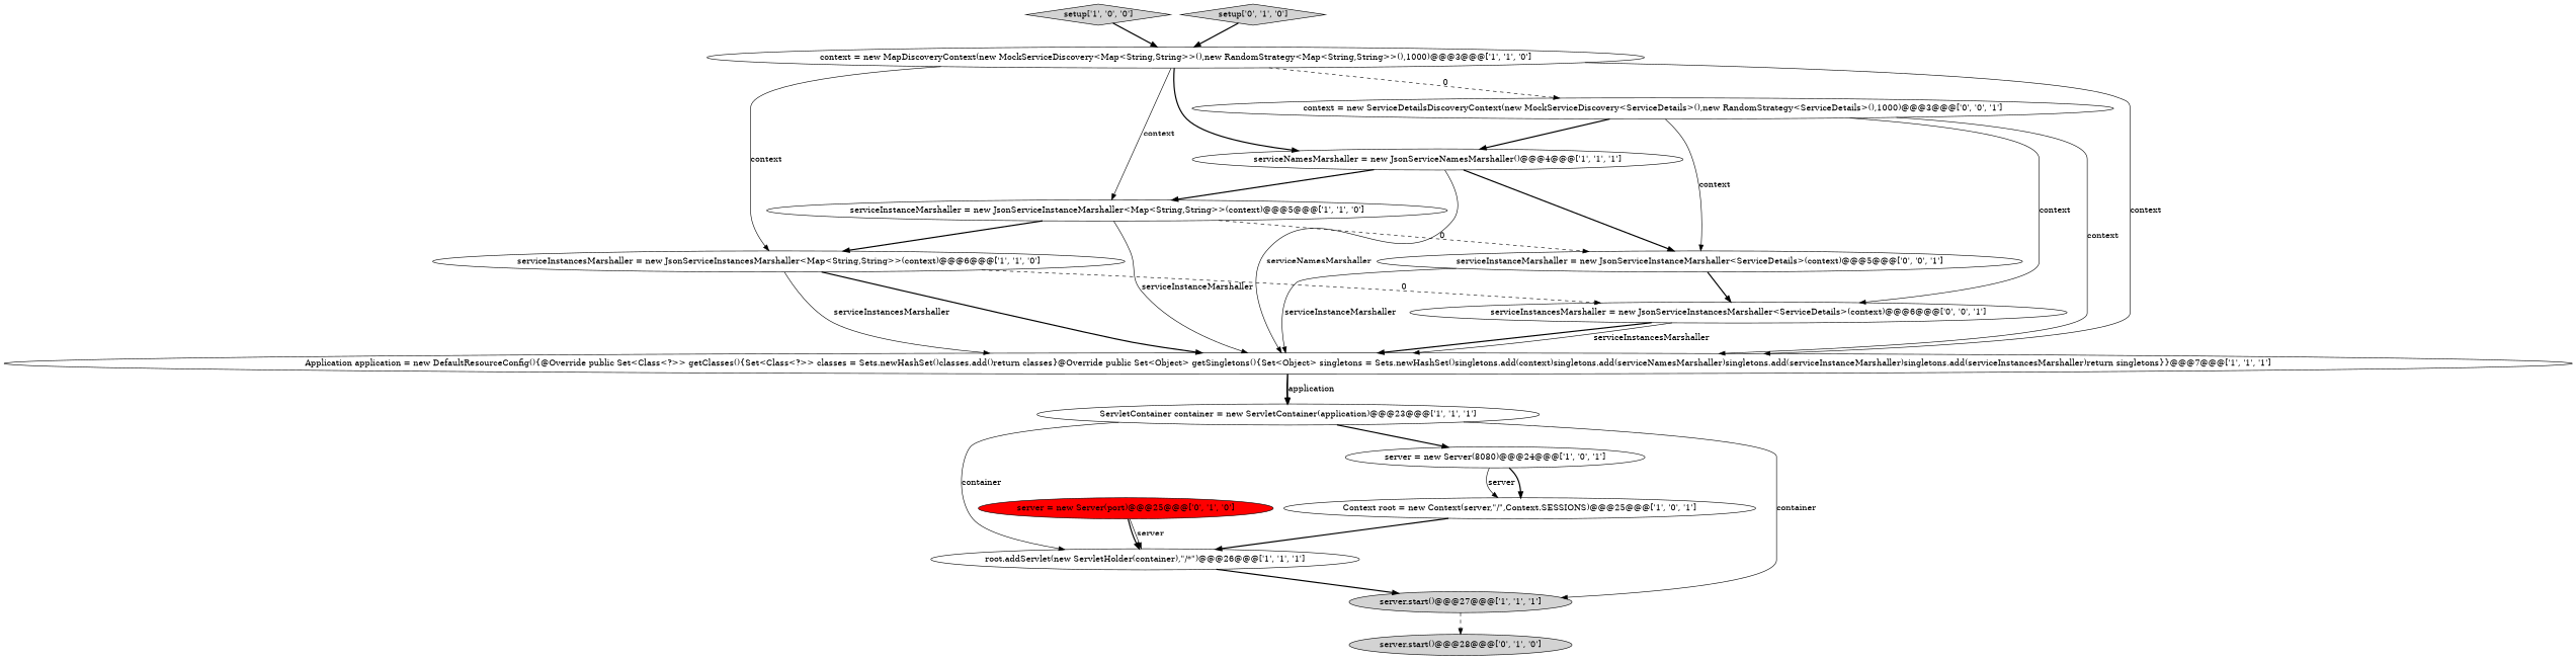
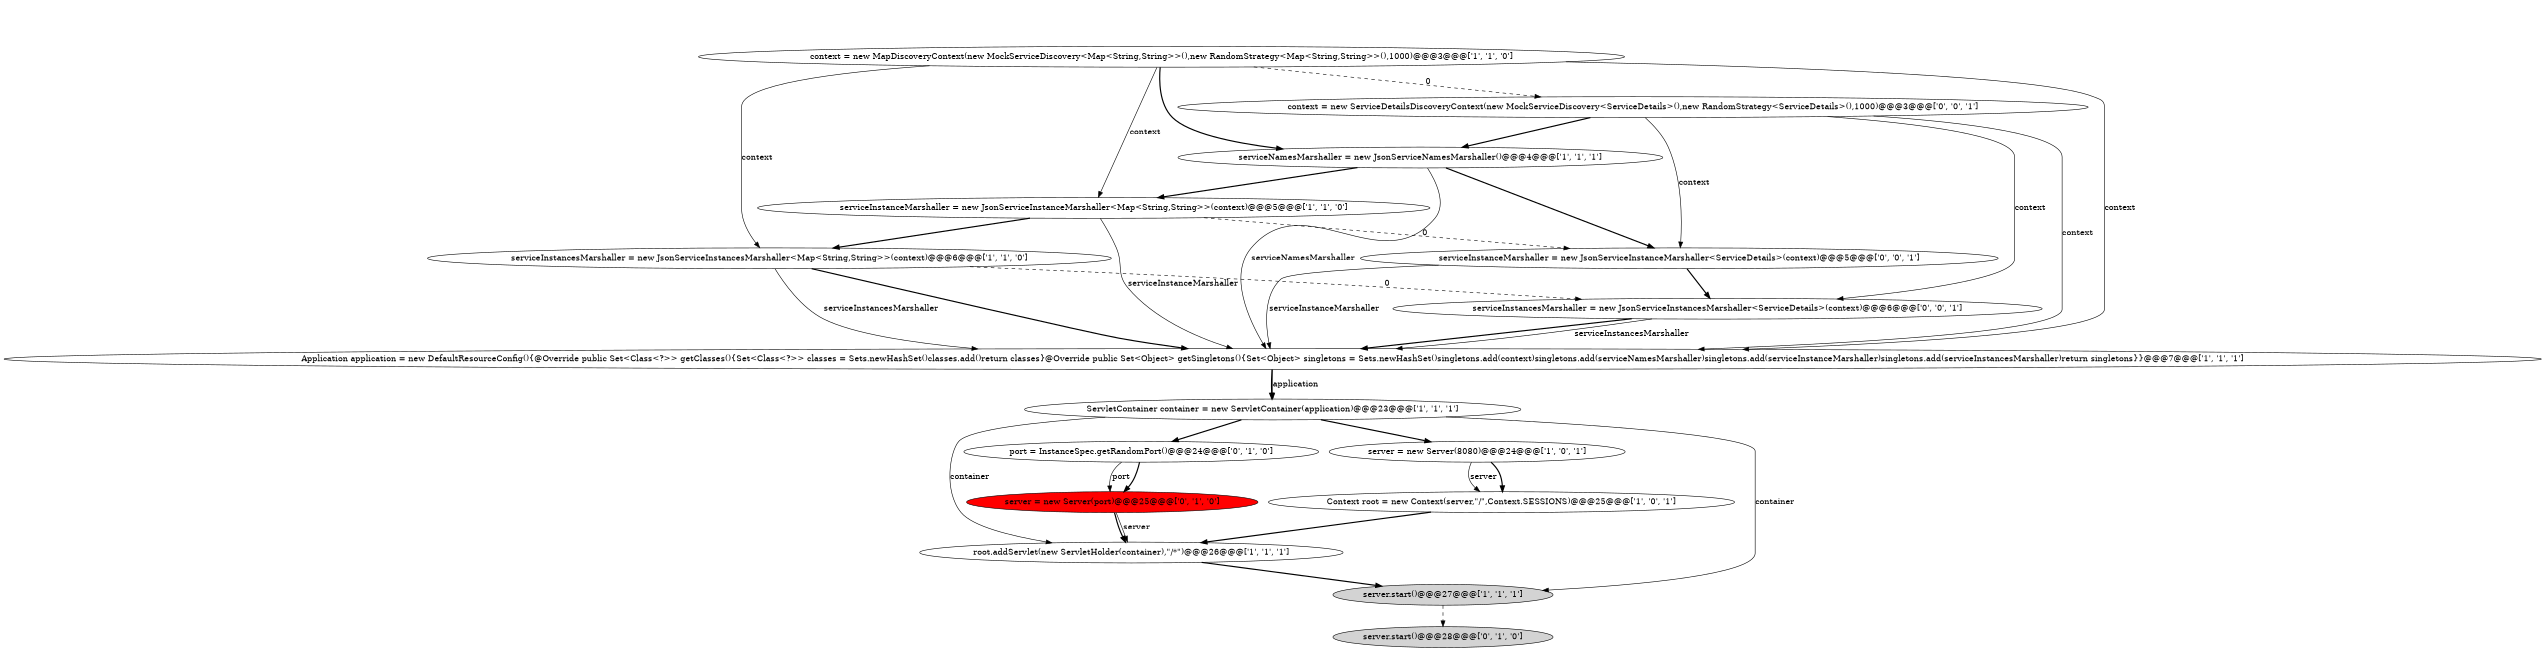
  digraph {
    node [fillcolor=white shape=ellipse style=filled]
    edge [style=bold]
    n1 [label="Context root = new Context(server,\"/\",Context.SESSIONS)@@@25@@@['1', '0', '1']"]
    n2 [label="root.addServlet(new ServletHolder(container),\"/*\")@@@26@@@['1', '1', '1']"]
    n3 [fillcolor=lightgray label="server.start()@@@27@@@['1', '1', '1']"]
    n4 [label="serviceInstancesMarshaller = new JsonServiceInstancesMarshaller<ServiceDetails>(context)@@@6@@@['0', '0', '1']"]
    n5 [label="Application application = new DefaultResourceConfig(){@Override public Set<Class<?>> getClasses(){Set<Class<?>> classes = Sets.newHashSet()classes.add()return classes}@Override public Set<Object> getSingletons(){Set<Object> singletons = Sets.newHashSet()singletons.add(context)singletons.add(serviceNamesMarshaller)singletons.add(serviceInstanceMarshaller)singletons.add(serviceInstancesMarshaller)return singletons}}@@@7@@@['1', '1', '1']"]
    n6 [label="ServletContainer container = new ServletContainer(application)@@@23@@@['1', '1', '1']"]
    n7 [fillcolor=lightgray label="server.start()@@@28@@@['0', '1', '0']"]
    n8 [label="server = new Server(8080)@@@24@@@['1', '0', '1']"]
-   n9 [fillcolor=lightgray label="setup['1', '0', '0']" shape=diamond]
    n10 [label="context = new MapDiscoveryContext(new MockServiceDiscovery<Map<String,String>>(),new RandomStrategy<Map<String,String>>(),1000)@@@3@@@['1', '1', '0']"]
    n11 [label="serviceInstanceMarshaller = new JsonServiceInstanceMarshaller<Map<String,String>>(context)@@@5@@@['1', '1', '0']"]
    n12 [label="serviceNamesMarshaller = new JsonServiceNamesMarshaller()@@@4@@@['1', '1', '1']"]
    n13 [label="context = new ServiceDetailsDiscoveryContext(new MockServiceDiscovery<ServiceDetails>(),new RandomStrategy<ServiceDetails>(),1000)@@@3@@@['0', '0', '1']"]
    n14 [label="serviceInstancesMarshaller = new JsonServiceInstancesMarshaller<Map<String,String>>(context)@@@6@@@['1', '1', '0']"]
+   n15 [label="port = InstanceSpec.getRandomPort()@@@24@@@['0', '1', '0']"]
    n16 [fillcolor=red label="server = new Server(port)@@@25@@@['0', '1', '0']"]
    n17 [label="serviceInstanceMarshaller = new JsonServiceInstanceMarshaller<ServiceDetails>(context)@@@5@@@['0', '0', '1']"]
-   n18 [fillcolor=lightgray label="setup['0', '1', '0']" shape=diamond]
    n1 -> n2
    n2 -> n3
    n3 -> n7 [style=dashed]
    n4 -> n5
    n4 -> n5 [label=serviceInstancesMarshaller style=solid]
    n5 -> n6
    n5 -> n6 [label=application style=solid]
    n6 -> n2 [label=container style=solid]
    n6 -> n3 [label=container style=solid]
    n6 -> n8
+   n6 -> n15
    n8 -> n1
    n8 -> n1 [label=server style=solid]
-   n9 -> n10
    n10 -> n5 [label=context style=solid]
    n10 -> n11 [label=context style=solid]
    n10 -> n12
    n10 -> n13 [label=0 style=dashed]
    n10 -> n14 [label=context style=solid]
    n11 -> n5 [label=serviceInstanceMarshaller style=solid]
    n11 -> n14
    n11 -> n17 [label=0 style=dashed]
    n12 -> n5 [label=serviceNamesMarshaller style=solid]
    n12 -> n11
    n12 -> n17
    n13 -> n4 [label=context style=solid]
    n13 -> n5 [label=context style=solid]
    n13 -> n12
    n13 -> n17 [label=context style=solid]
    n14 -> n4 [label=0 style=dashed]
    n14 -> n5
    n14 -> n5 [label=serviceInstancesMarshaller style=solid]
+   n15 -> n16
+   n15 -> n16 [label=port style=solid]
    n16 -> n2 [label=server style=solid]
    n16 -> n2
    n17 -> n4
    n17 -> n5 [label=serviceInstanceMarshaller style=solid]
-   n18 -> n10
  }
